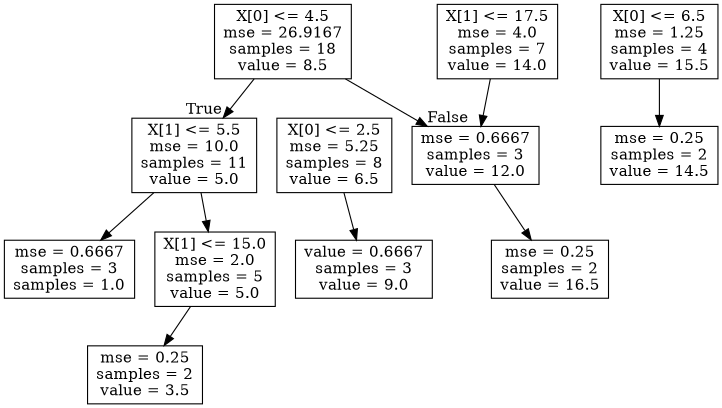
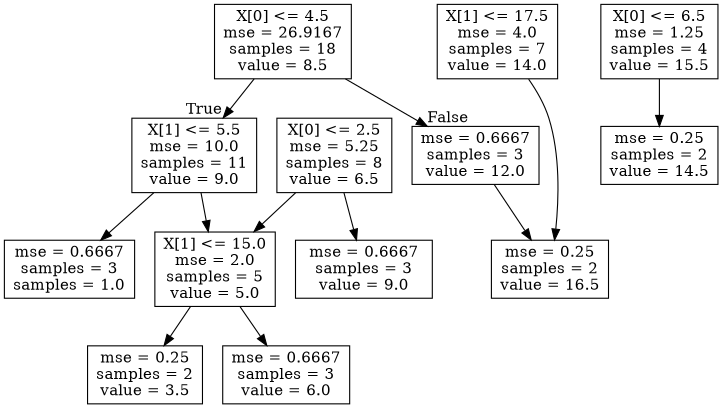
  digraph {
    node [shape=box]
    n1 [label="X[0] <= 4.5\nmse = 26.9167\nsamples = 18\nvalue = 8.5"]
-   n2 [label="X[1] <= 5.5\nmse = 10.0\nsamples = 11\nvalue = 5.0"]
+   n2 [label="X[1] <= 5.5\nmse = 10.0\nsamples = 11\nvalue = 9.0"]
    n3 [label="mse = 0.6667\nsamples = 3\nvalue = 12.0"]
    n4 [label="mse = 0.6667\nsamples = 3\nsamples = 1.0"]
    n5 [label="X[1] <= 15.0\nmse = 2.0\nsamples = 5\nvalue = 5.0"]
    n6 [label="X[1] <= 17.5\nmse = 4.0\nsamples = 7\nvalue = 14.0"]
    n7 [label="X[0] <= 2.5\nmse = 5.25\nsamples = 8\nvalue = 6.5"]
-   n8 [label="value = 0.6667\nsamples = 3\nvalue = 9.0"]
+   n8 [label="mse = 0.6667\nsamples = 3\nvalue = 9.0"]
    n9 [label="mse = 0.25\nsamples = 2\nvalue = 3.5"]
+   n10 [label="mse = 0.6667\nsamples = 3\nvalue = 6.0"]
    n11 [label="mse = 0.25\nsamples = 2\nvalue = 16.5"]
    n12 [label="X[0] <= 6.5\nmse = 1.25\nsamples = 4\nvalue = 15.5"]
    n13 [label="mse = 0.25\nsamples = 2\nvalue = 14.5"]
    n1 -> n2 [headlabel=True labelangle=45 labeldistance=2.5]
    n1 -> n3 [headlabel=False labelangle=-45 labeldistance=2.5]
    n2 -> n4
    n2 -> n5
    n3 -> n11
    n5 -> n9
-   n6 -> n3
+   n5 -> n10
+   n6 -> n11
+   n7 -> n5
    n7 -> n8
    n12 -> n13
  }
